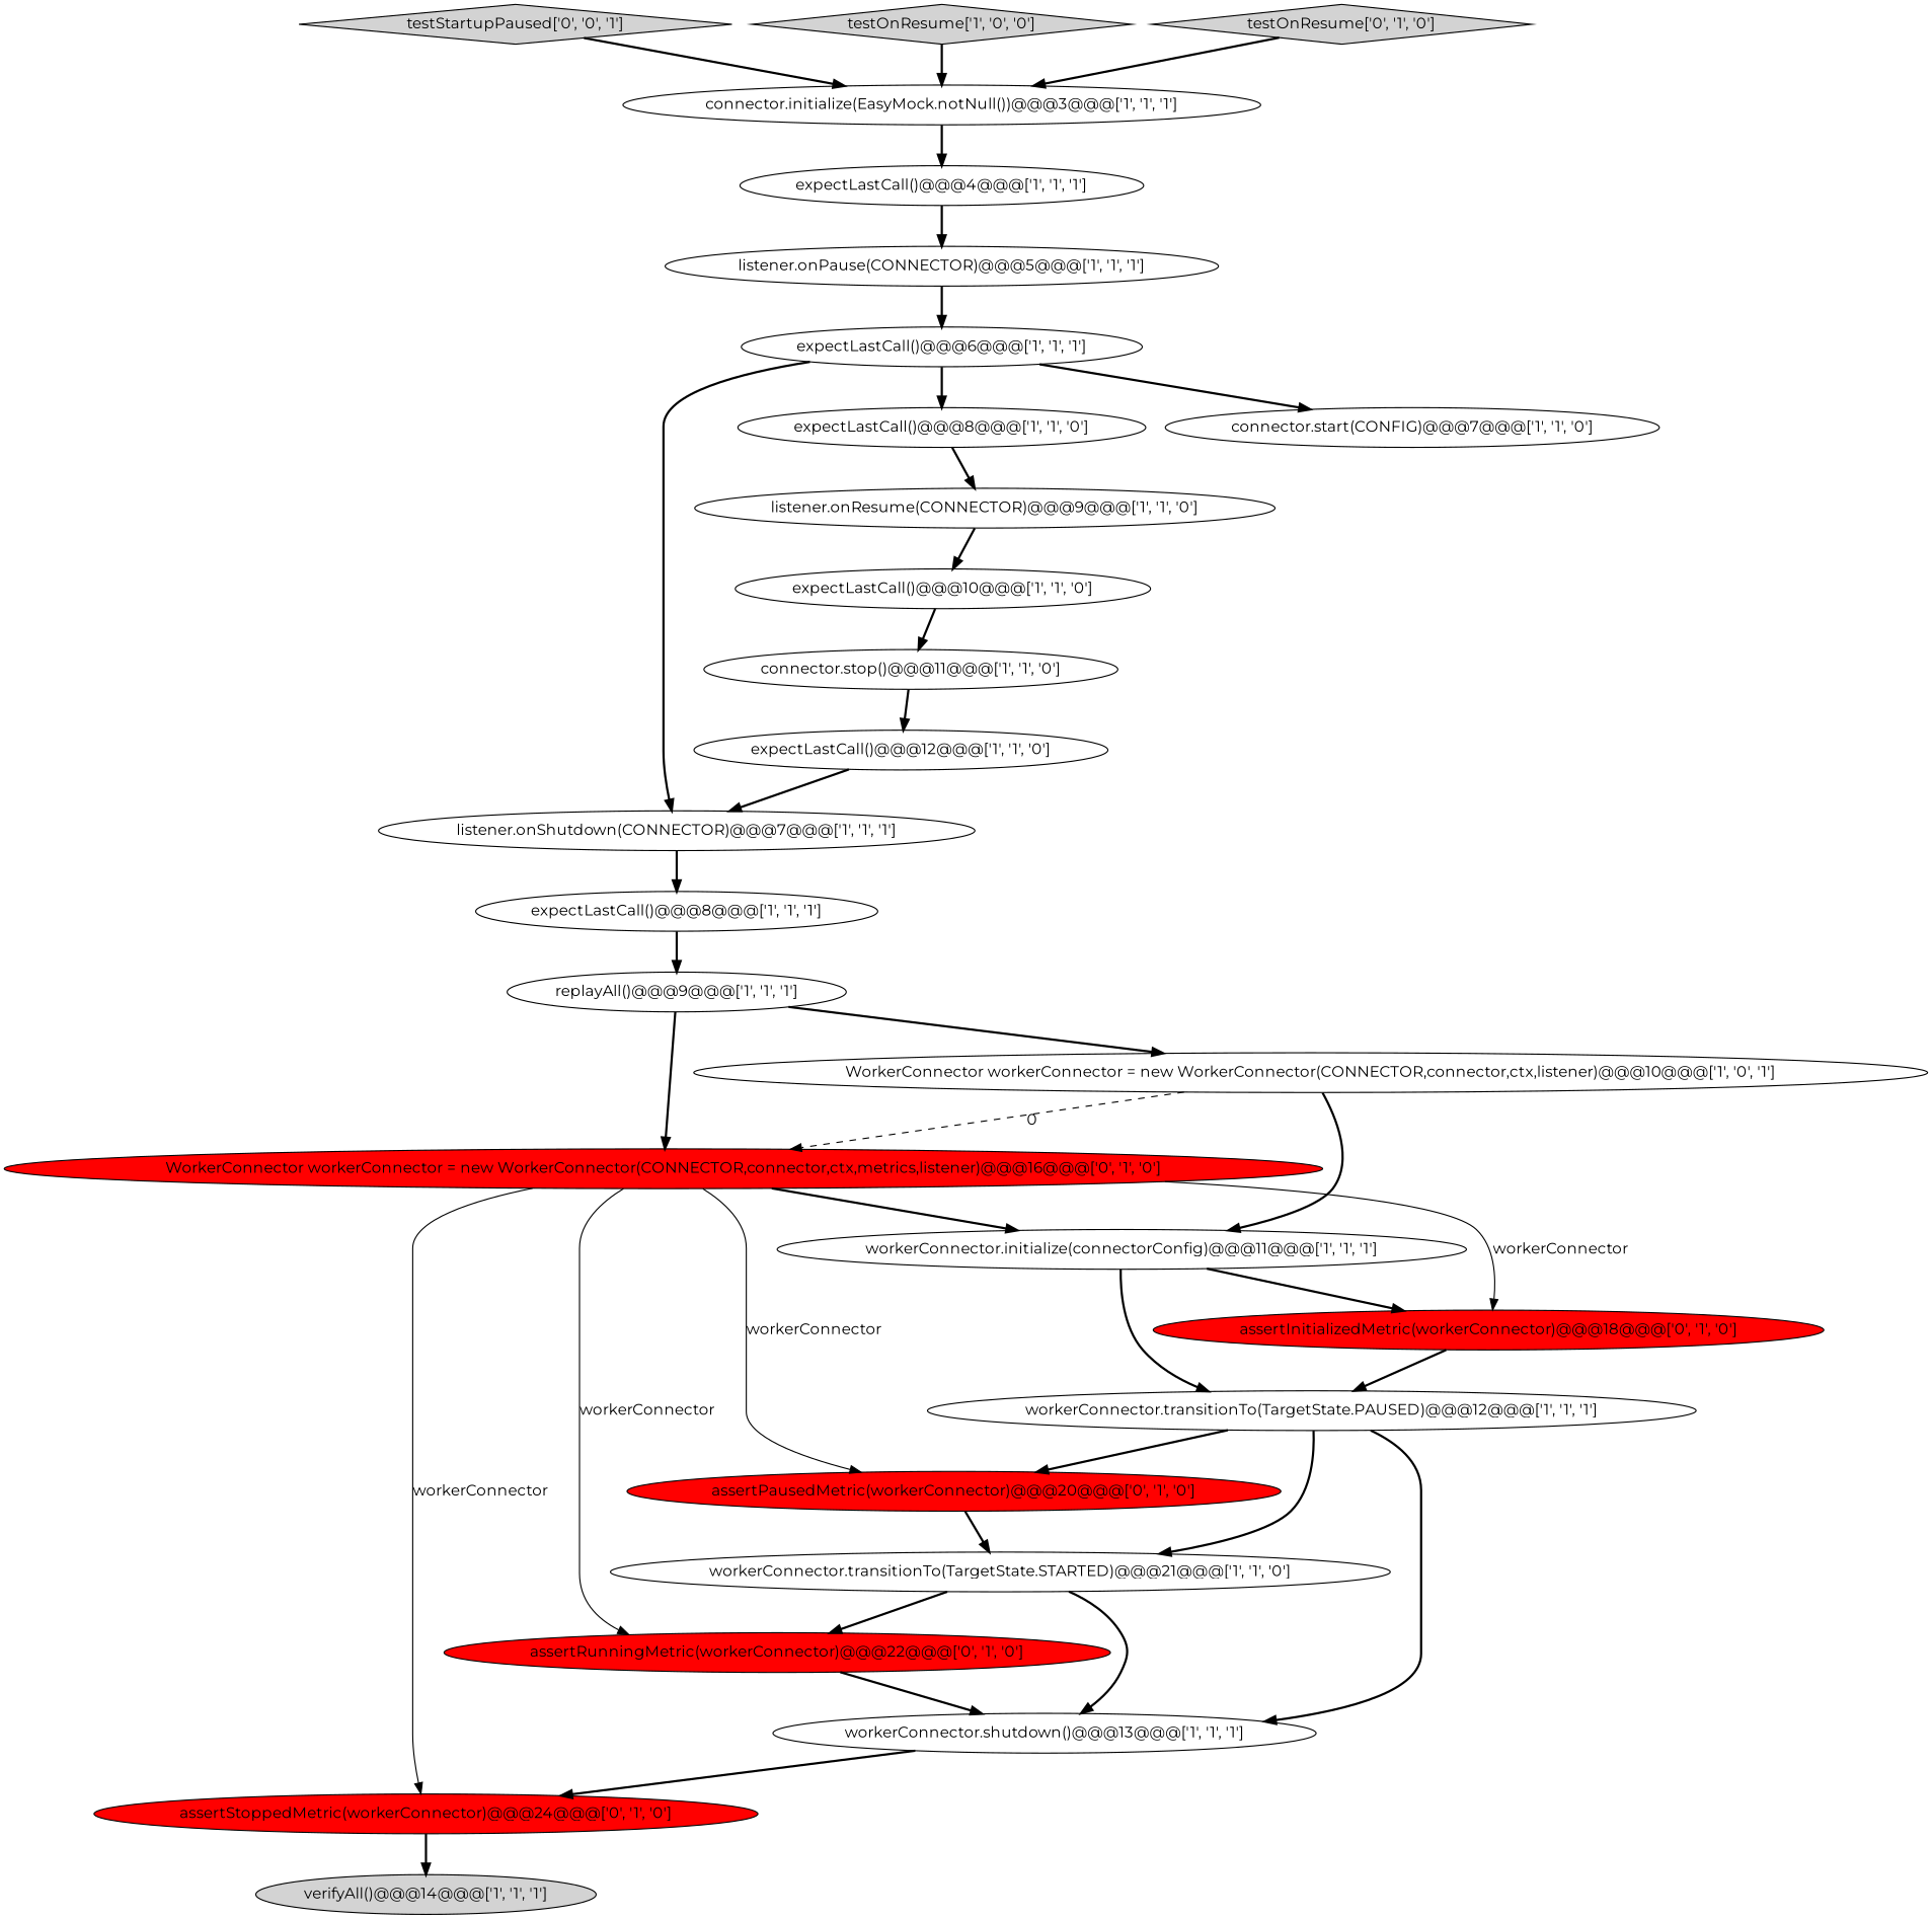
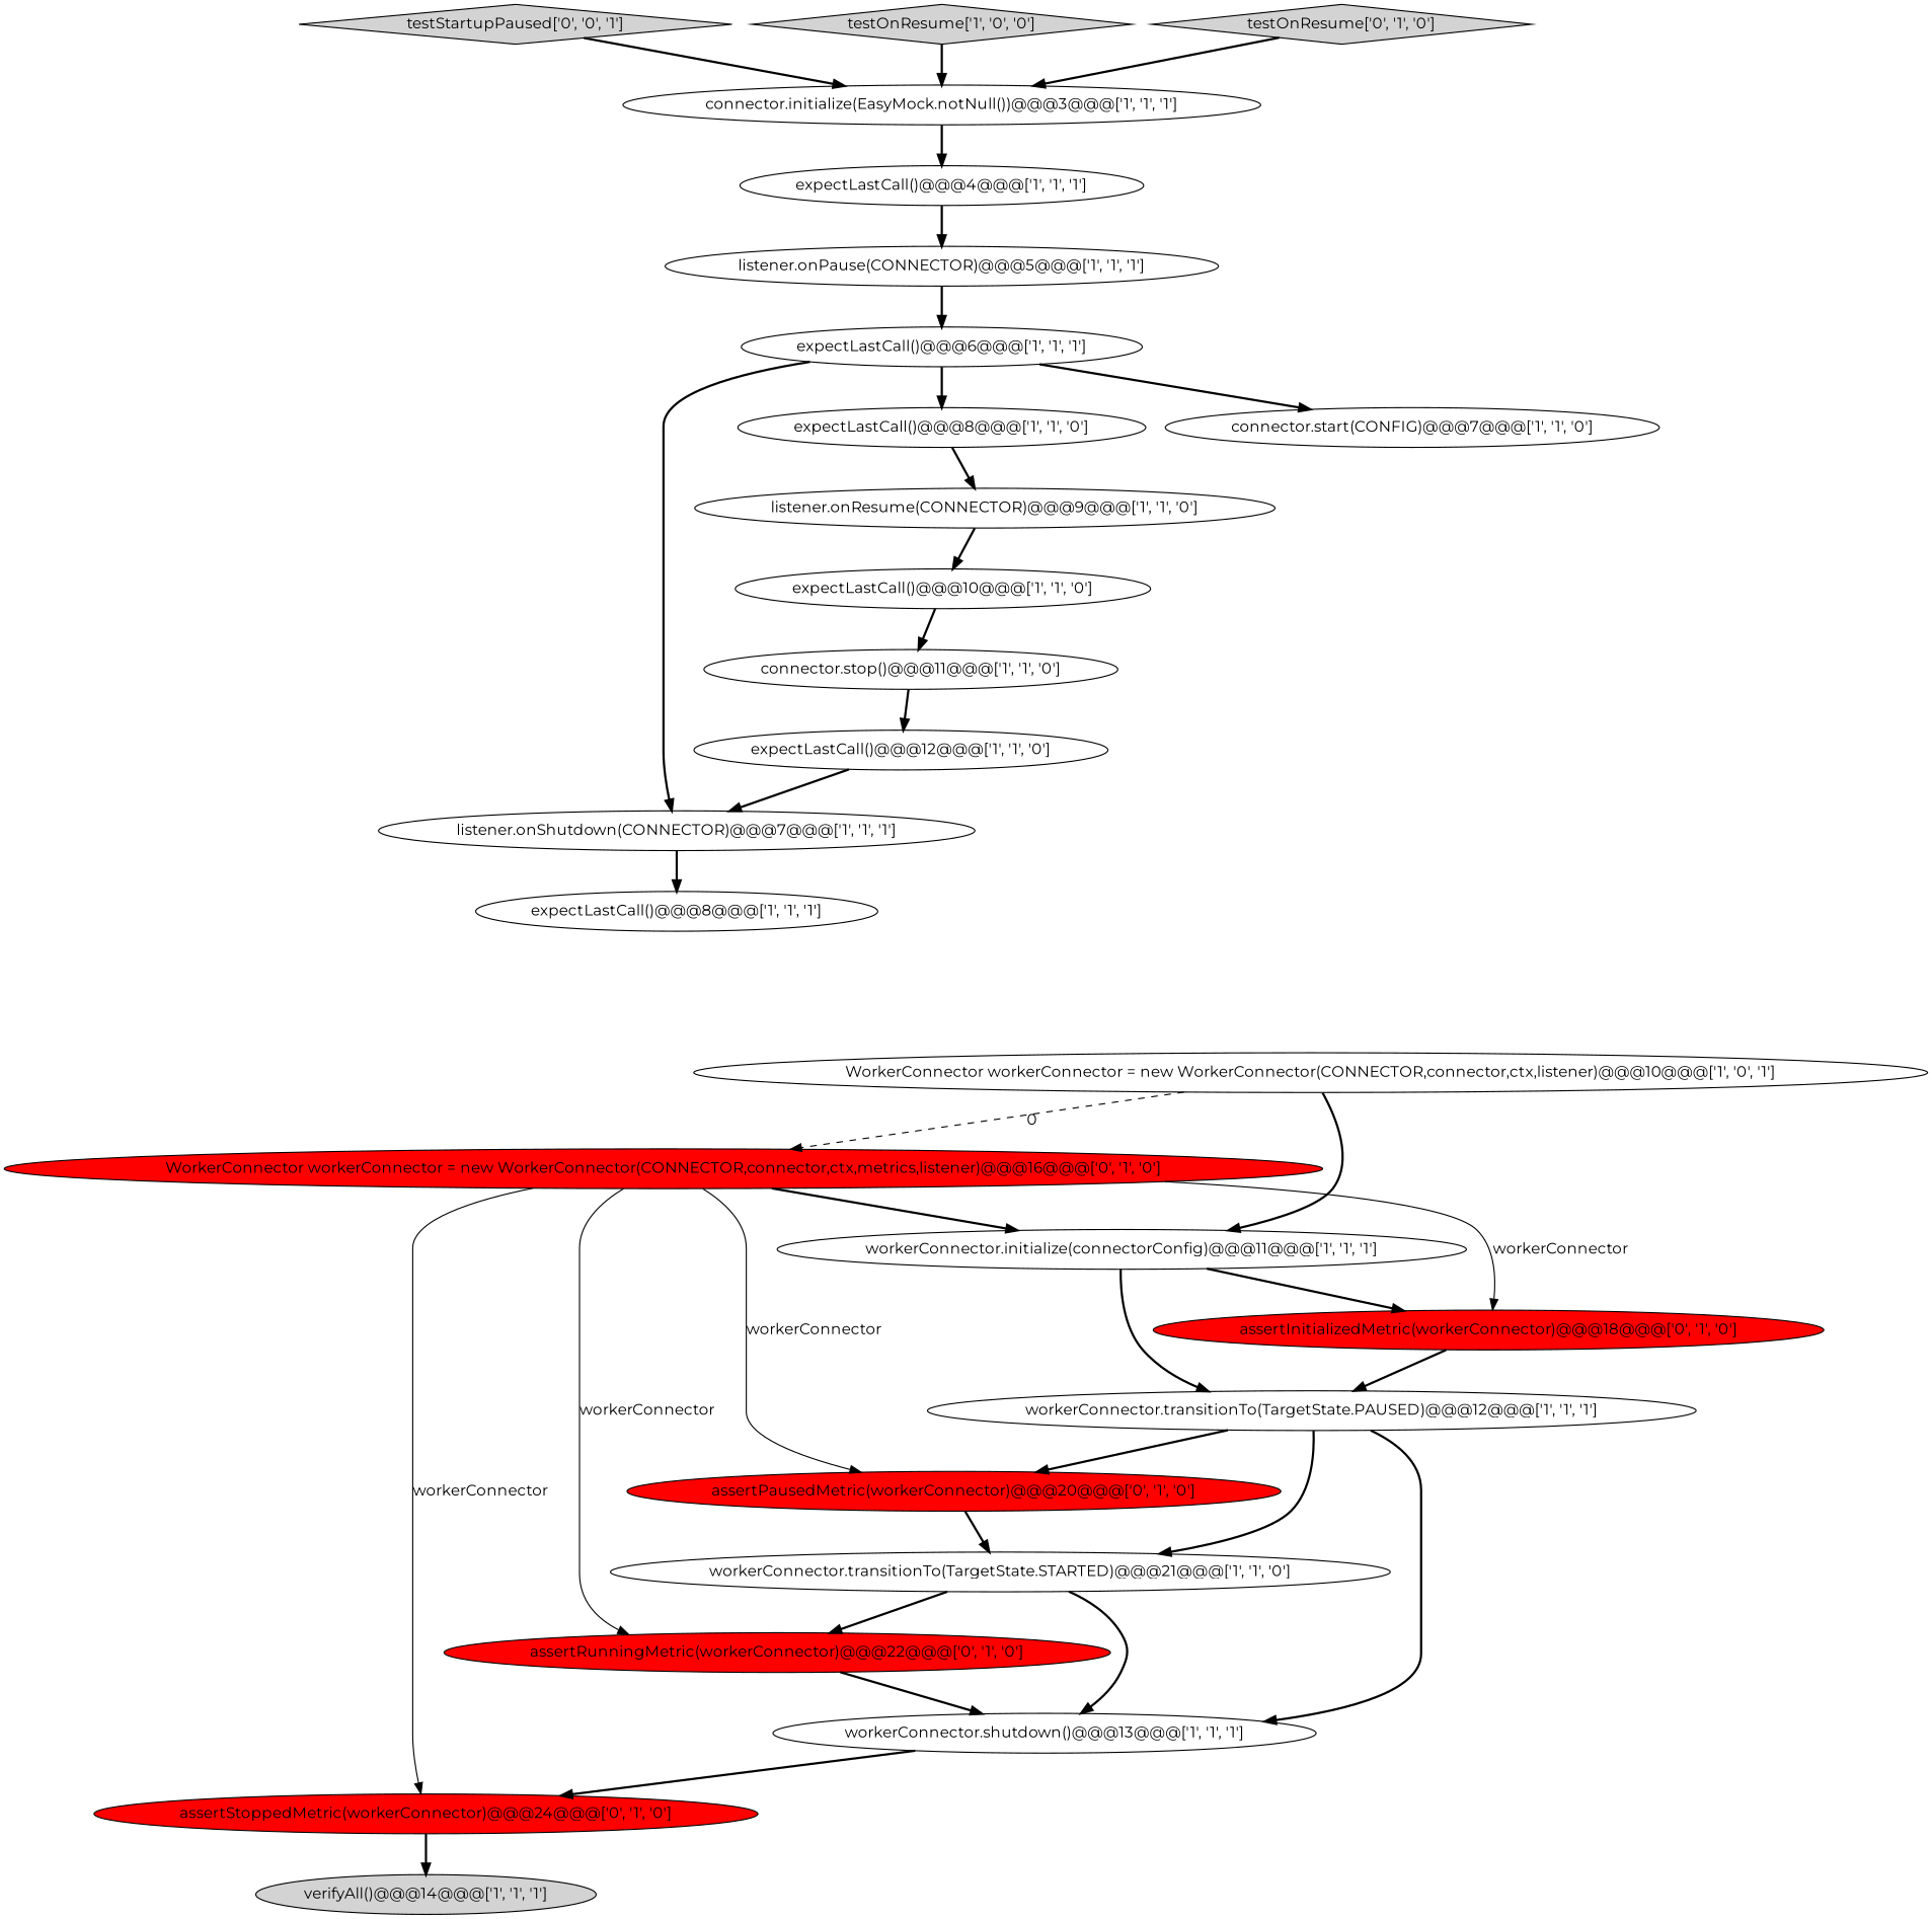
  digraph {
    fontname=Montserrat
    node [fillcolor=white fontname=Montserrat shape=ellipse style=filled]
    edge [fontname=Montserrat style=bold]
-   n1 [label="replayAll()@@@9@@@['1', '1', '1']"]
    n2 [fillcolor=red label="WorkerConnector workerConnector = new WorkerConnector(CONNECTOR,connector,ctx,metrics,listener)@@@16@@@['0', '1', '0']"]
    n3 [label="WorkerConnector workerConnector = new WorkerConnector(CONNECTOR,connector,ctx,listener)@@@10@@@['1', '0', '1']"]
    n4 [fillcolor=red label="assertPausedMetric(workerConnector)@@@20@@@['0', '1', '0']"]
    n5 [label="workerConnector.initialize(connectorConfig)@@@11@@@['1', '1', '1']"]
    n6 [fillcolor=red label="assertInitializedMetric(workerConnector)@@@18@@@['0', '1', '0']"]
    n7 [fillcolor=red label="assertRunningMetric(workerConnector)@@@22@@@['0', '1', '0']"]
    n8 [fillcolor=red label="assertStoppedMetric(workerConnector)@@@24@@@['0', '1', '0']"]
    n9 [label="expectLastCall()@@@6@@@['1', '1', '1']"]
    n10 [label="connector.start(CONFIG)@@@7@@@['1', '1', '0']"]
    n11 [label="listener.onShutdown(CONNECTOR)@@@7@@@['1', '1', '1']"]
    n12 [label="expectLastCall()@@@8@@@['1', '1', '0']"]
    n13 [label="expectLastCall()@@@8@@@['1', '1', '1']"]
    n14 [label="listener.onResume(CONNECTOR)@@@9@@@['1', '1', '0']"]
    n15 [label="expectLastCall()@@@10@@@['1', '1', '0']"]
    n16 [label="connector.initialize(EasyMock.notNull())@@@3@@@['1', '1', '1']"]
    n17 [label="expectLastCall()@@@4@@@['1', '1', '1']"]
    n18 [label="listener.onPause(CONNECTOR)@@@5@@@['1', '1', '1']"]
    n19 [label="connector.stop()@@@11@@@['1', '1', '0']"]
    n20 [label="expectLastCall()@@@12@@@['1', '1', '0']"]
    n21 [label="workerConnector.transitionTo(TargetState.STARTED)@@@21@@@['1', '1', '0']"]
    n22 [label="workerConnector.shutdown()@@@13@@@['1', '1', '1']"]
    n23 [label="workerConnector.transitionTo(TargetState.PAUSED)@@@12@@@['1', '1', '1']"]
    n24 [fillcolor=lightgray label="verifyAll()@@@14@@@['1', '1', '1']"]
    n25 [fillcolor=lightgray label="testStartupPaused['0', '0', '1']" shape=diamond]
    n26 [fillcolor=lightgray label="testOnResume['1', '0', '0']" shape=diamond]
    n27 [fillcolor=lightgray label="testOnResume['0', '1', '0']" shape=diamond]
-   n1 -> n2
-   n1 -> n3
    n2 -> n4 [label=workerConnector style=solid]
    n2 -> n5
    n2 -> n6 [label=workerConnector style=solid]
    n2 -> n7 [label=workerConnector style=solid]
    n2 -> n8 [label=workerConnector style=solid]
    n3 -> n2 [label=0 style=dashed]
    n3 -> n5
    n4 -> n21
    n5 -> n6
    n5 -> n23
    n6 -> n23
    n7 -> n22
    n8 -> n24
    n9 -> n10
    n9 -> n11
    n9 -> n12
    n11 -> n13
    n12 -> n14
-   n13 -> n1
    n14 -> n15
    n15 -> n19
    n16 -> n17
    n17 -> n18
    n18 -> n9
    n19 -> n20
    n20 -> n11
    n21 -> n7
    n21 -> n22
    n22 -> n8
    n23 -> n4
    n23 -> n21
    n23 -> n22
    n25 -> n16
    n26 -> n16
    n27 -> n16
  }
